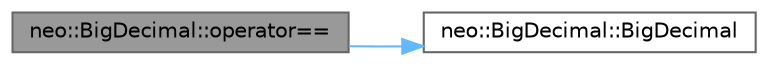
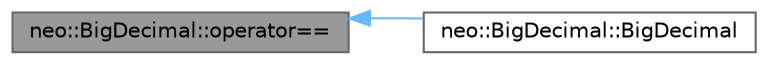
  digraph {
    rankdir=LR
    node [fontname=Helvetica fontsize=10 shape=box style=filled]
    n1 [color=gray40 fillcolor=grey60 fontcolor=black height=0.2 label="neo::BigDecimal::operator==" width=0.4]
    n2 [color=grey40 fillcolor=white height=0.2 label="neo::BigDecimal::BigDecimal" width=0.4]
-   n1 -> n2 [color=steelblue1 fontname=Helvetica fontsize=10 labelfontname=Helvetica labelfontsize=10 style=solid]
+   n2 -> n1 [color=steelblue1 fontname=Helvetica fontsize=10 labelfontname=Helvetica labelfontsize=10 style=solid]
  }
